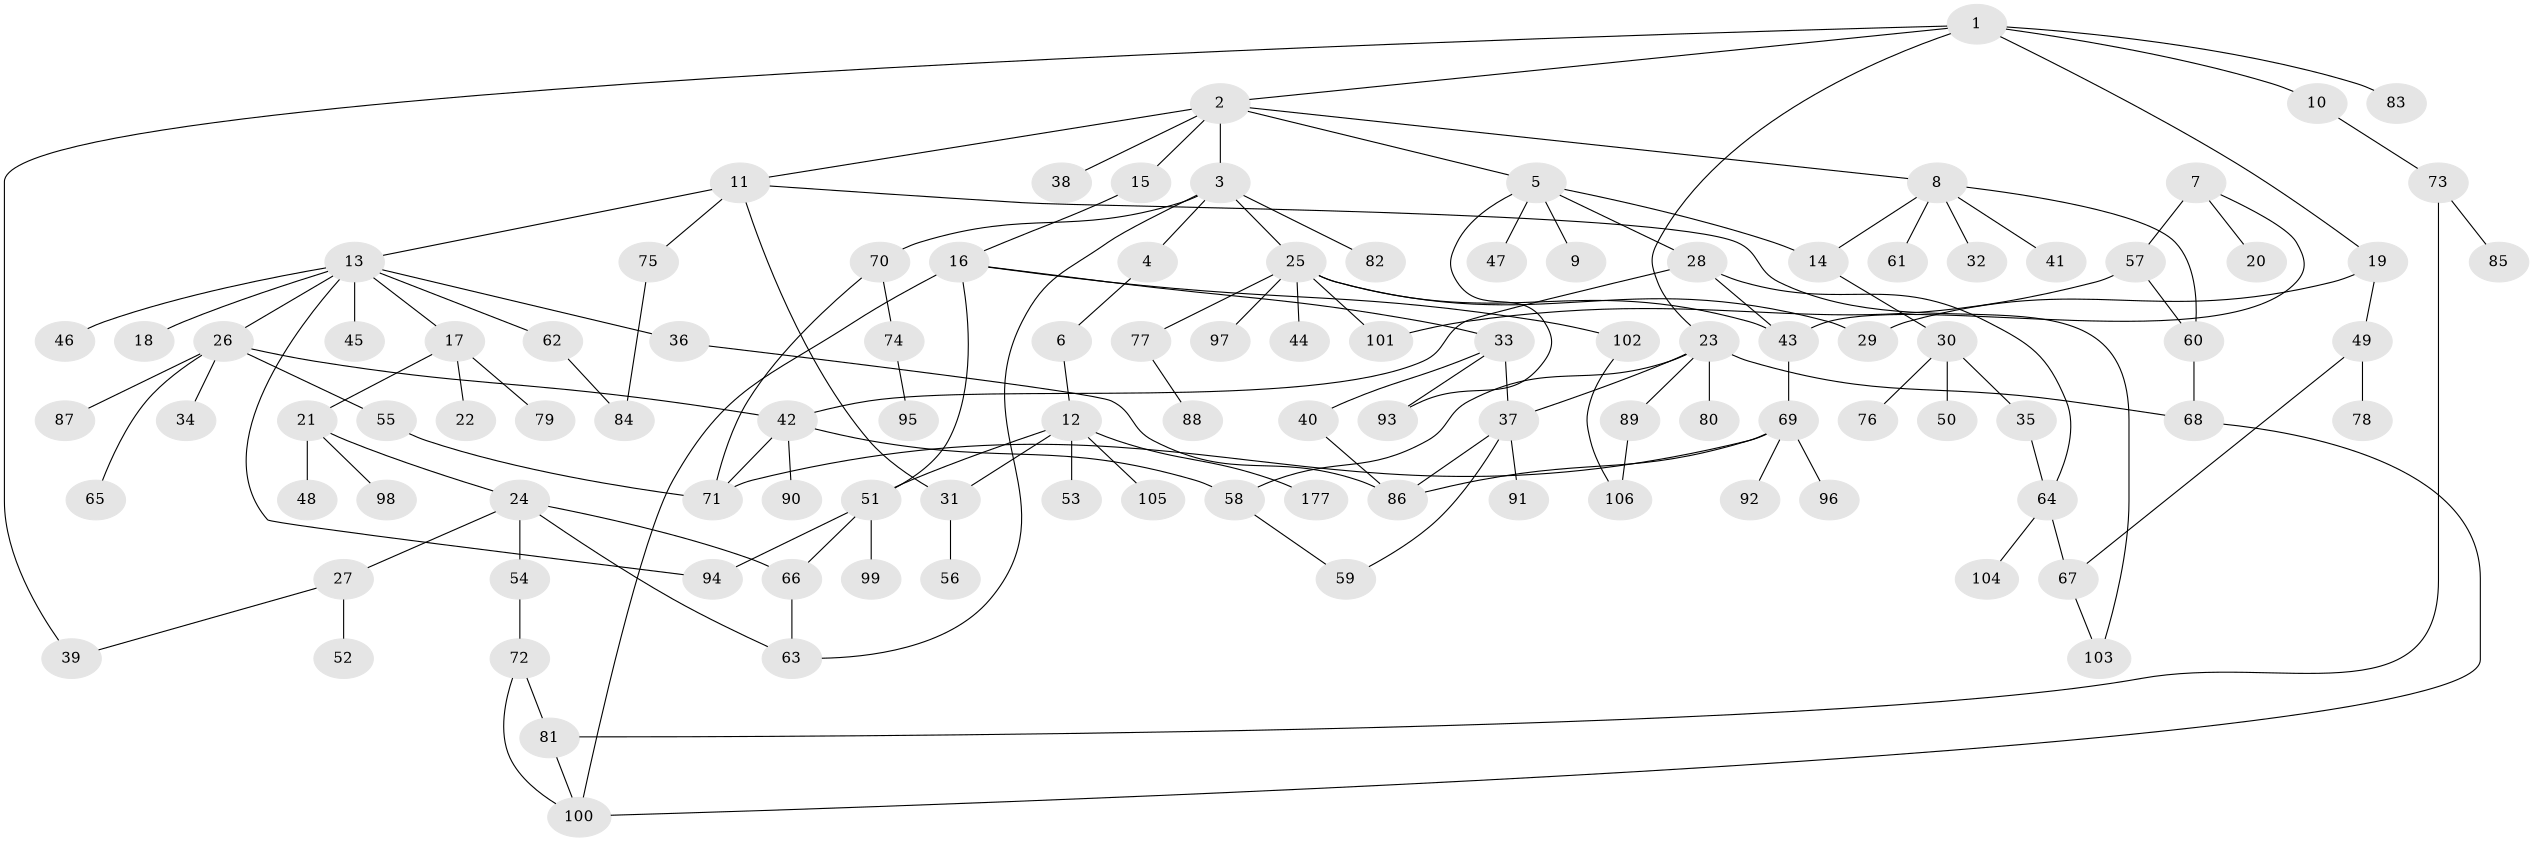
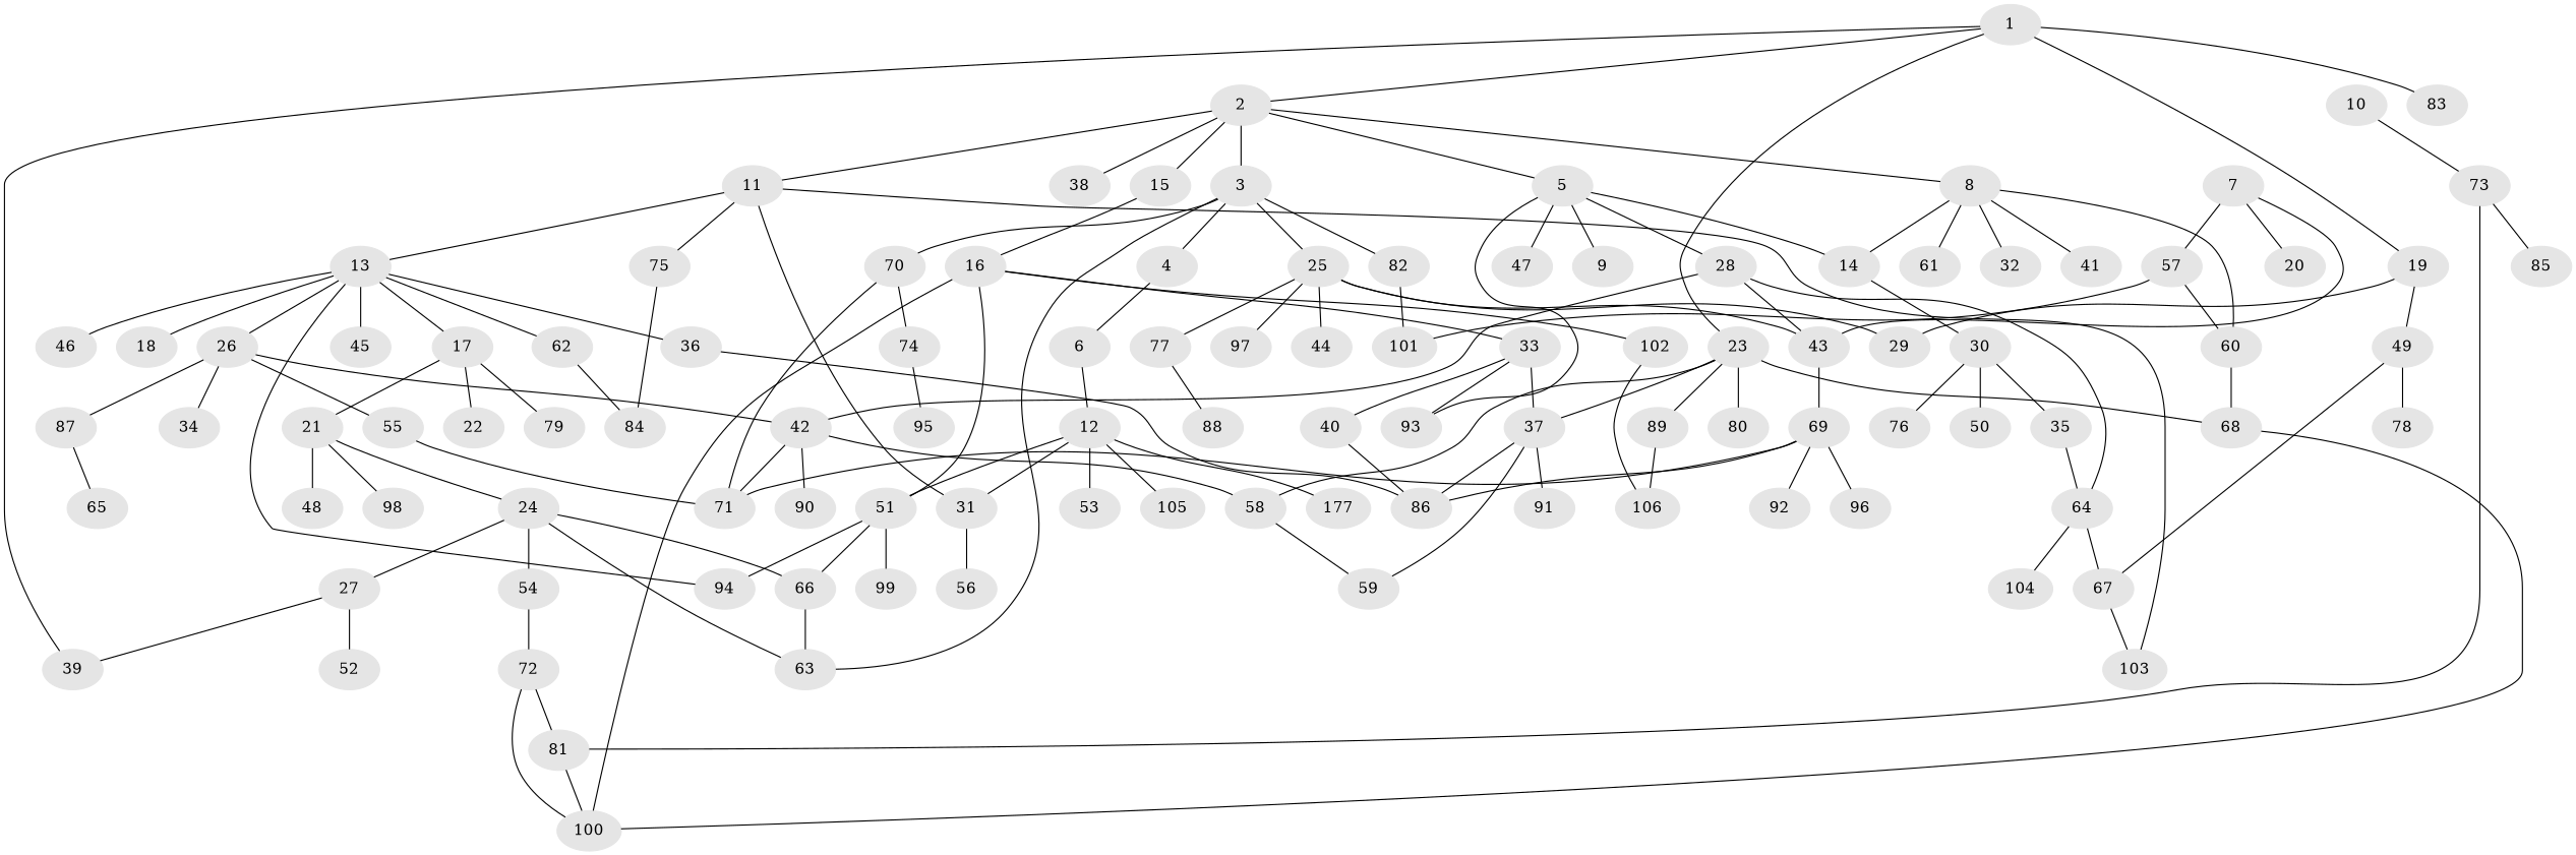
  graph {
    node [color=gray90 style=filled]
    1
    2
    10
    19
    23
    39
    83
    3
    5
    8
    11
    15
    38
    73
    29
    49
    37
    58
    68
    80
    89
    4
    25
    63
    70
    82
    9
    14
    28
    47
    93
    7
    20
    43
    57
    32
    41
    60
    61
    13
    31
    75
    103
    16
    6
    44
    77
    97
    101
    71
    74
    12
    30
    42
    64
    51
    53
    105
    n59 [label=177]
    69
    81
    85
    17
    18
    26
    36
    45
    46
    62
    94
    56
    84
    66
    99
    21
    22
    79
    34
    55
    65
    87
    86
    35
    50
    76
    33
    100
    102
    40
    106
    24
    48
    98
    67
    78
    27
    54
    59
    91
    52
    72
    88
    90
    104
    92
    96
    95
    1 -- 2
-   1 -- 10
    1 -- 19
    1 -- 23
    1 -- 39
    1 -- 83
    2 -- 3
    2 -- 5
    2 -- 8
    2 -- 11
    2 -- 15
    2 -- 38
    10 -- 73
    19 -- 29
    19 -- 49
    23 -- 37
    23 -- 58
    23 -- 68
    23 -- 80
    23 -- 89
    3 -- 4
    3 -- 25
    3 -- 63
    3 -- 70
    3 -- 82
    5 -- 9
    5 -- 14
    5 -- 28
    5 -- 47
    5 -- 93
    8 -- 14
    8 -- 32
    8 -- 41
    8 -- 60
    8 -- 61
    11 -- 13
    11 -- 31
    11 -- 75
    11 -- 103
    15 -- 16
    73 -- 81
    73 -- 85
    49 -- 67
    49 -- 78
    37 -- 86
    37 -- 59
    37 -- 91
    58 -- 59
    68 -- 100
    89 -- 106
    4 -- 6
    25 -- 29
    25 -- 43
    25 -- 44
    25 -- 77
    25 -- 97
-   25 -- 101
+   82 -- 101
    70 -- 71
    70 -- 74
    14 -- 30
    28 -- 43
    28 -- 42
    28 -- 64
    7 -- 20
    7 -- 43
    7 -- 57
    43 -- 69
    57 -- 60
    57 -- 101
    60 -- 68
    13 -- 17
    13 -- 18
    13 -- 26
    13 -- 36
    13 -- 45
    13 -- 46
    13 -- 62
    13 -- 94
    31 -- 56
    75 -- 84
    16 -- 51
    16 -- 33
    16 -- 100
    16 -- 102
    6 -- 12
    77 -- 88
    74 -- 95
    12 -- 31
    12 -- 51
    12 -- 53
    12 -- 105
    12 -- n59
    30 -- 35
    30 -- 50
    30 -- 76
    42 -- 58
    42 -- 71
    42 -- 90
    64 -- 67
    64 -- 104
    51 -- 94
    51 -- 66
    51 -- 99
    69 -- 71
    69 -- 86
    69 -- 92
    69 -- 96
    81 -- 100
    17 -- 21
    17 -- 22
    17 -- 79
    26 -- 42
    26 -- 34
    26 -- 55
-   26 -- 65
+   87 -- 65
    26 -- 87
    36 -- 86
    62 -- 84
    66 -- 63
    21 -- 24
    21 -- 48
    21 -- 98
    55 -- 71
    35 -- 64
    33 -- 37
    33 -- 93
    33 -- 40
    102 -- 106
    40 -- 86
    24 -- 63
    24 -- 66
    24 -- 27
    24 -- 54
    67 -- 103
    27 -- 39
    27 -- 52
    54 -- 72
    72 -- 81
    72 -- 100
  }
